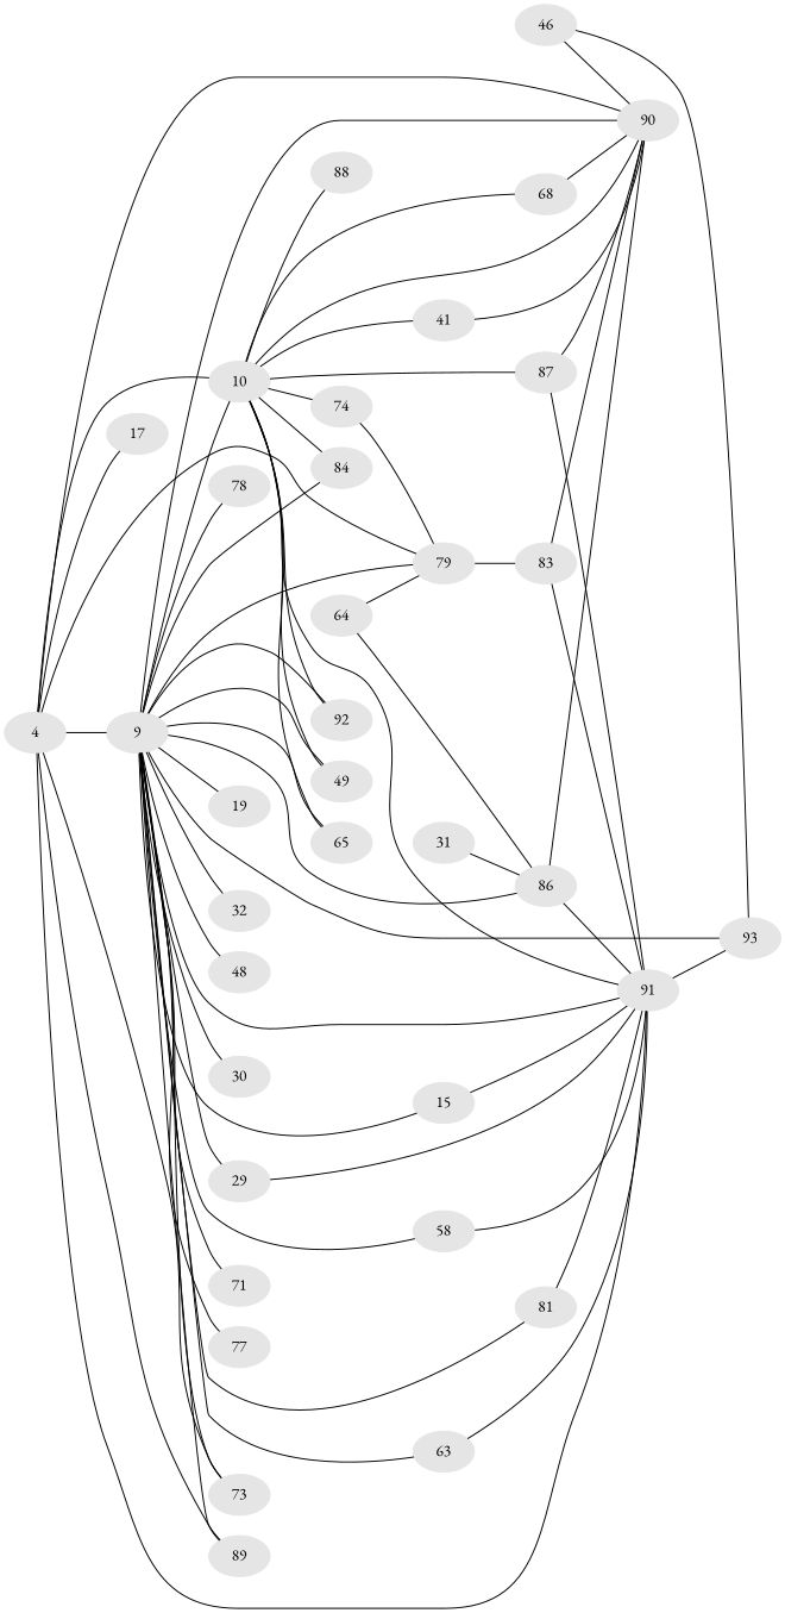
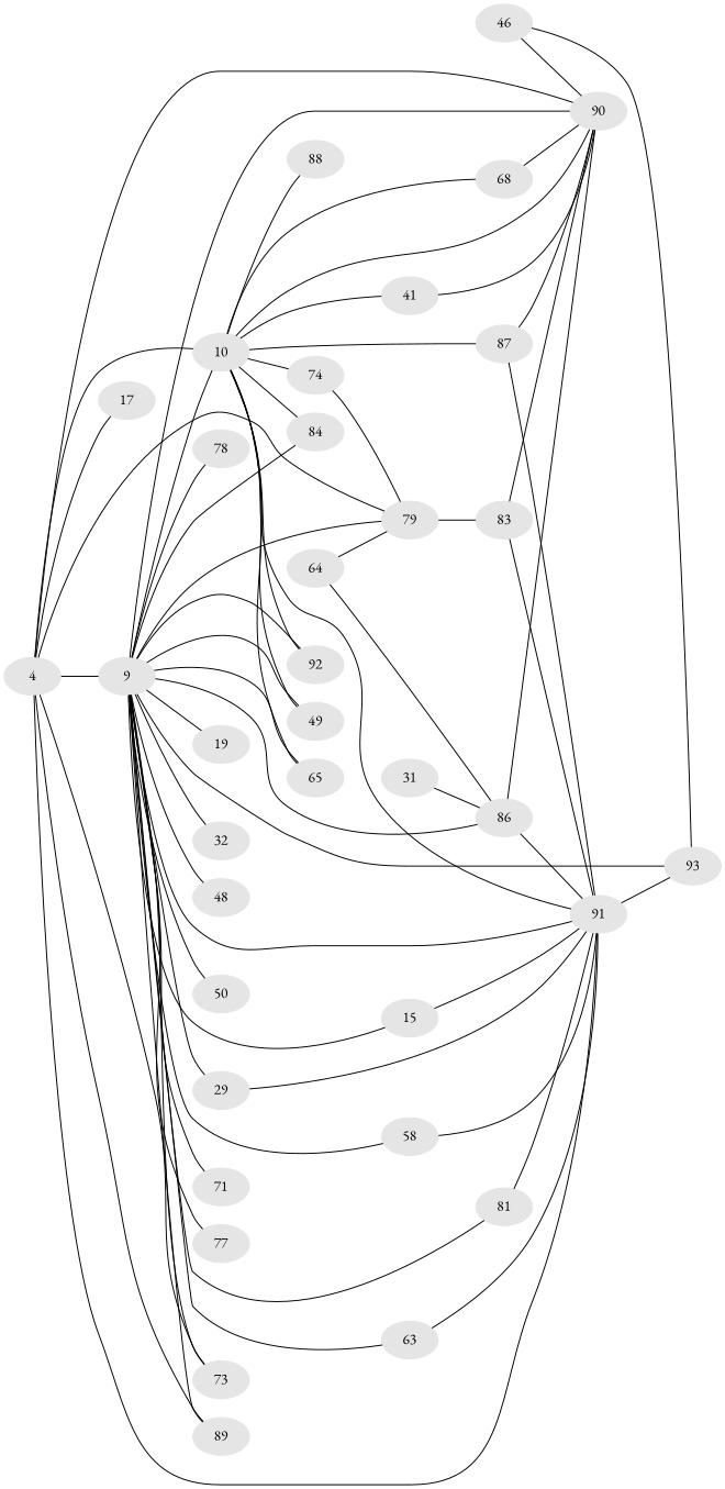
  graph {
    fontname="EB Garamond"
    rankdir=LR
    node [color=gray90 fontname="EB Garamond" style=filled]
    edge [fontname="EB Garamond"]
    4 [super="+3"]
    9 [super="+5+8"]
    10 [super="+2"]
    17
    73
    79 [super="+28+30+57+33"]
    89
    90 [super="+69"]
    91 [super="+80+56+75+62+76"]
    15
    19
    29
    32
    48 [super="+27"]
    49
-   50 [label=30]
+   50
    58
    63
    65
    71 [super="+34"]
    77
    78
    81
    84
    86 [super="+39+52+25"]
    92 [super="+11+54"]
    93 [super="+36+66+85+72"]
    41
    68
    74
    88
    87
    83 [super="+82"]
    31
    46
    64
    4 -- 9 [weight=8]
    4 -- 10 [weight=4]
    4 -- 17 [weight=2]
    4 -- 73
    4 -- 79
    4 -- 89
    4 -- 90 [weight=4]
    4 -- 91 [weight=4]
    9 -- 10 [weight=8]
    9 -- 73
    9 -- 79 [weight=6]
    9 -- 89
    9 -- 90 [weight=12]
    9 -- 91 [weight=4]
    9 -- 15
    9 -- 19 [weight=2]
    9 -- 29 [weight=2]
    9 -- 32 [weight=2]
    9 -- 48 [weight=3]
    9 -- 49
    9 -- 50 [weight=2]
    9 -- 58
    9 -- 63
    9 -- 65
    9 -- 71 [weight=5]
    9 -- 77 [weight=2]
    9 -- 78
    9 -- 81
    9 -- 84
    9 -- 86 [weight=3]
    9 -- 92 [weight=2]
    9 -- 93 [weight=6]
    10 -- 90 [weight=4]
    10 -- 91 [weight=8]
    10 -- 49
    10 -- 65
    10 -- 84
    10 -- 92 [weight=2]
    10 -- 41
    10 -- 68
    10 -- 74
    10 -- 88 [weight=2]
    10 -- 87
    79 -- 83 [weight=2]
    91 -- 93 [weight=4]
    15 -- 91
    29 -- 91
    58 -- 91
    63 -- 91
    81 -- 91
    86 -- 90
    86 -- 91 [weight=5]
    41 -- 90
    68 -- 90
    74 -- 79
    87 -- 90
    87 -- 91
    83 -- 90
    83 -- 91
    31 -- 86
    46 -- 90
    46 -- 93
    64 -- 79
    64 -- 86
  }
